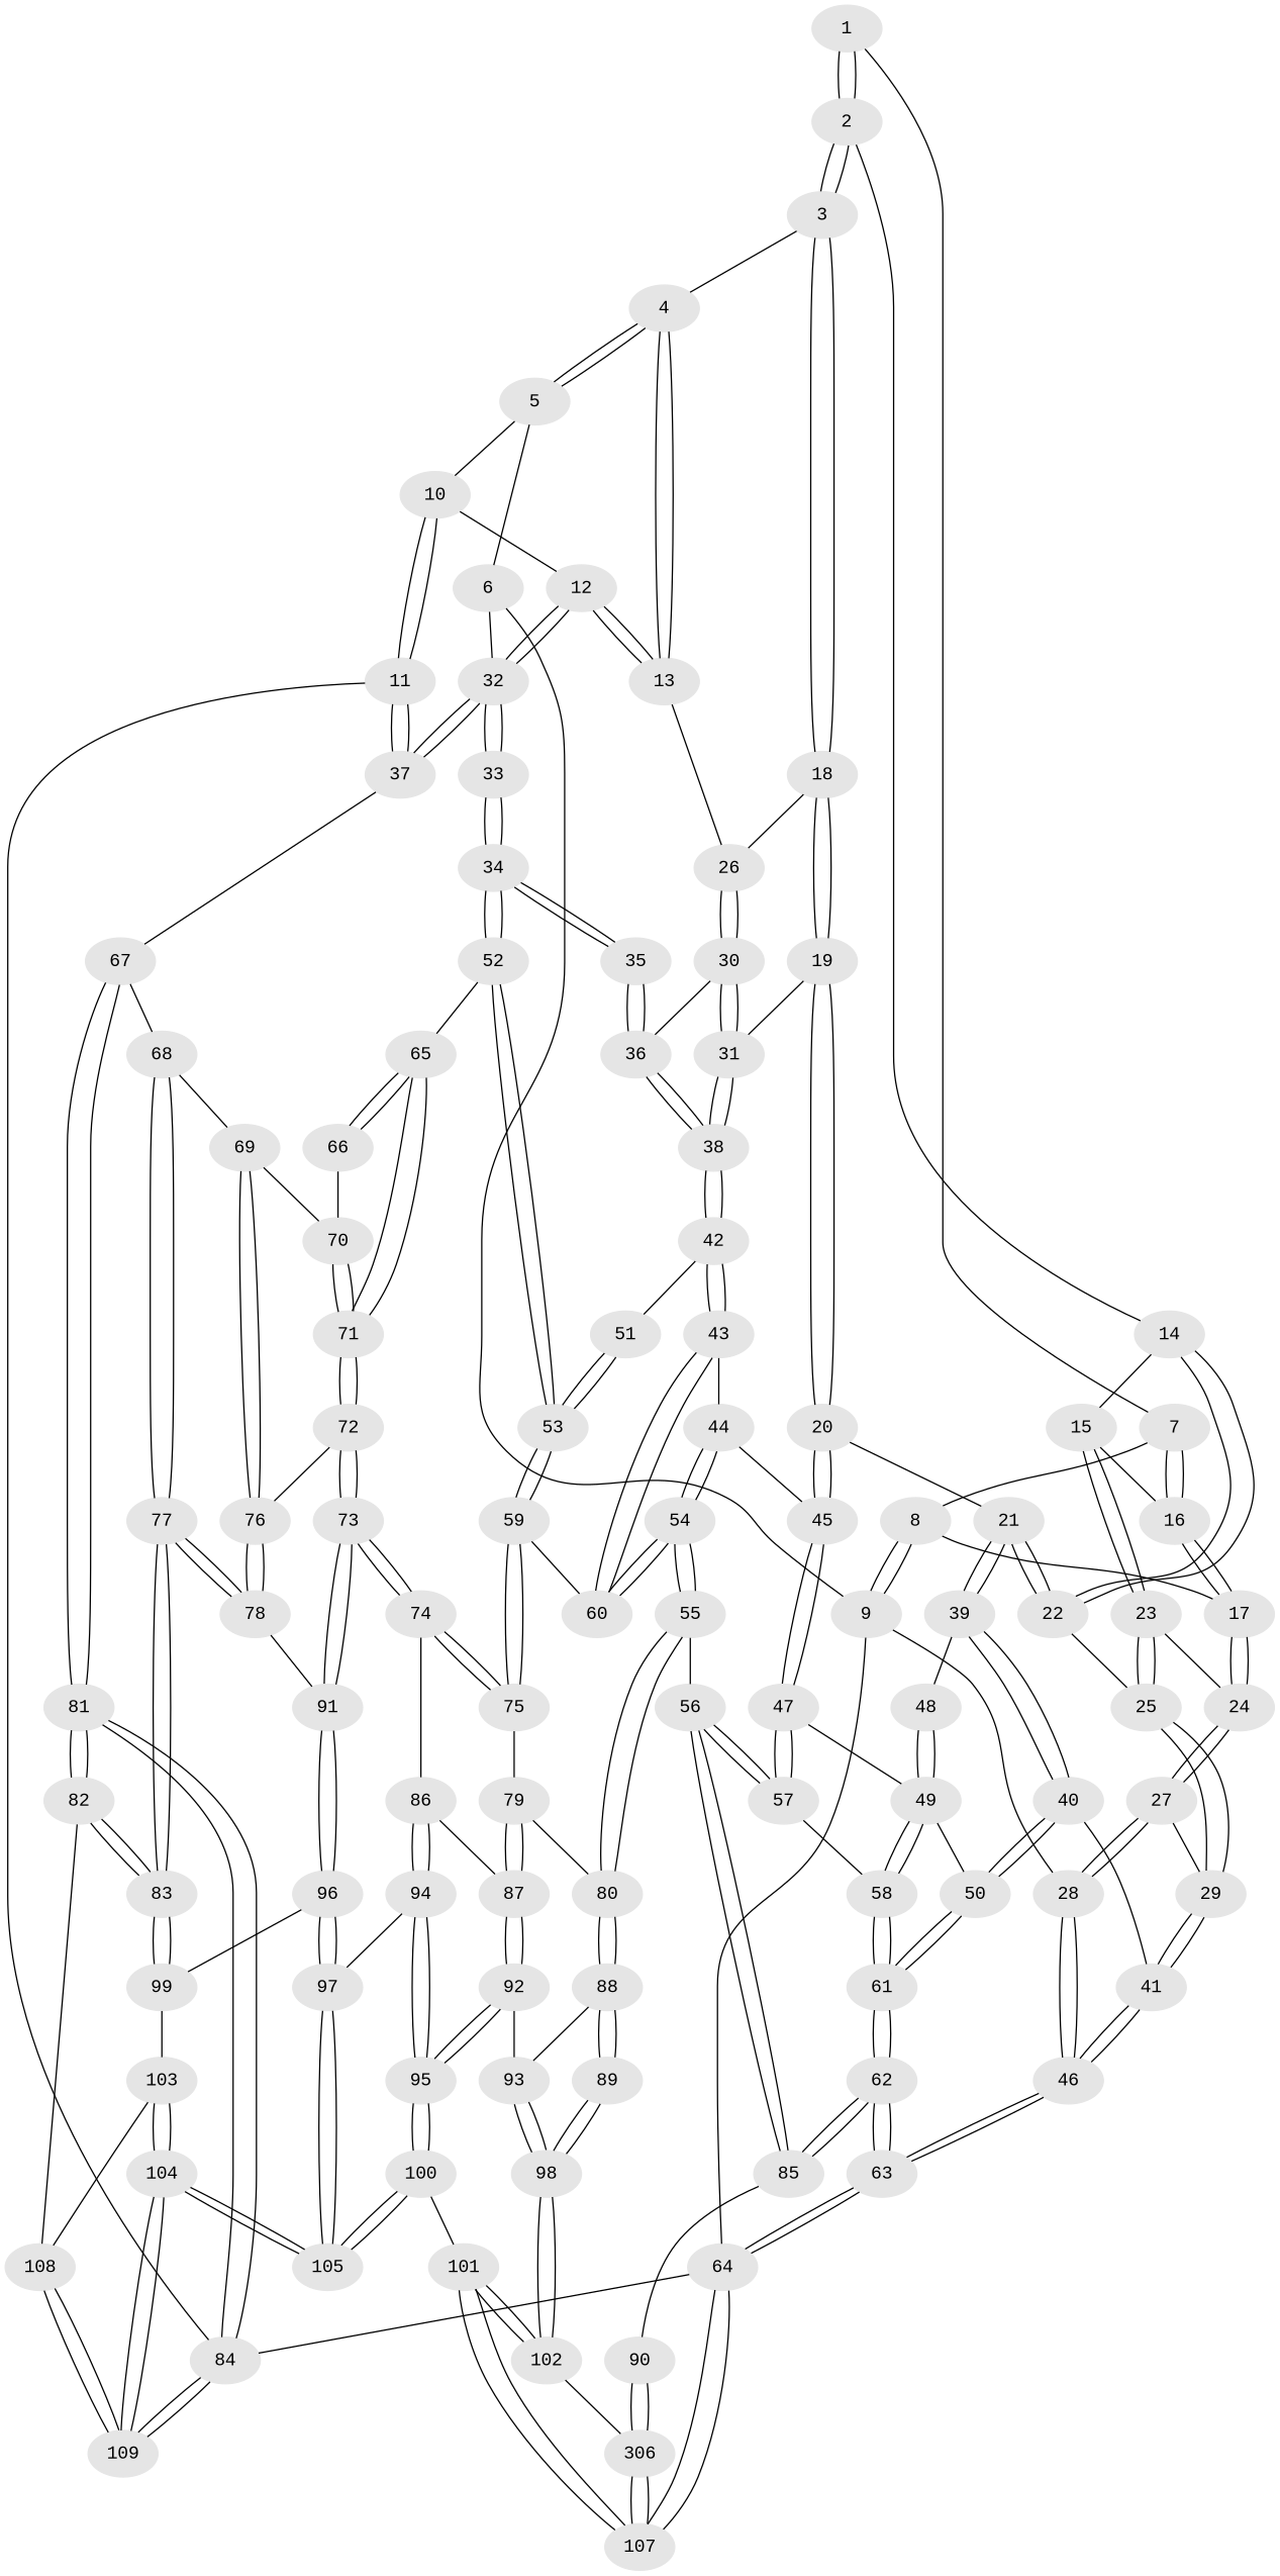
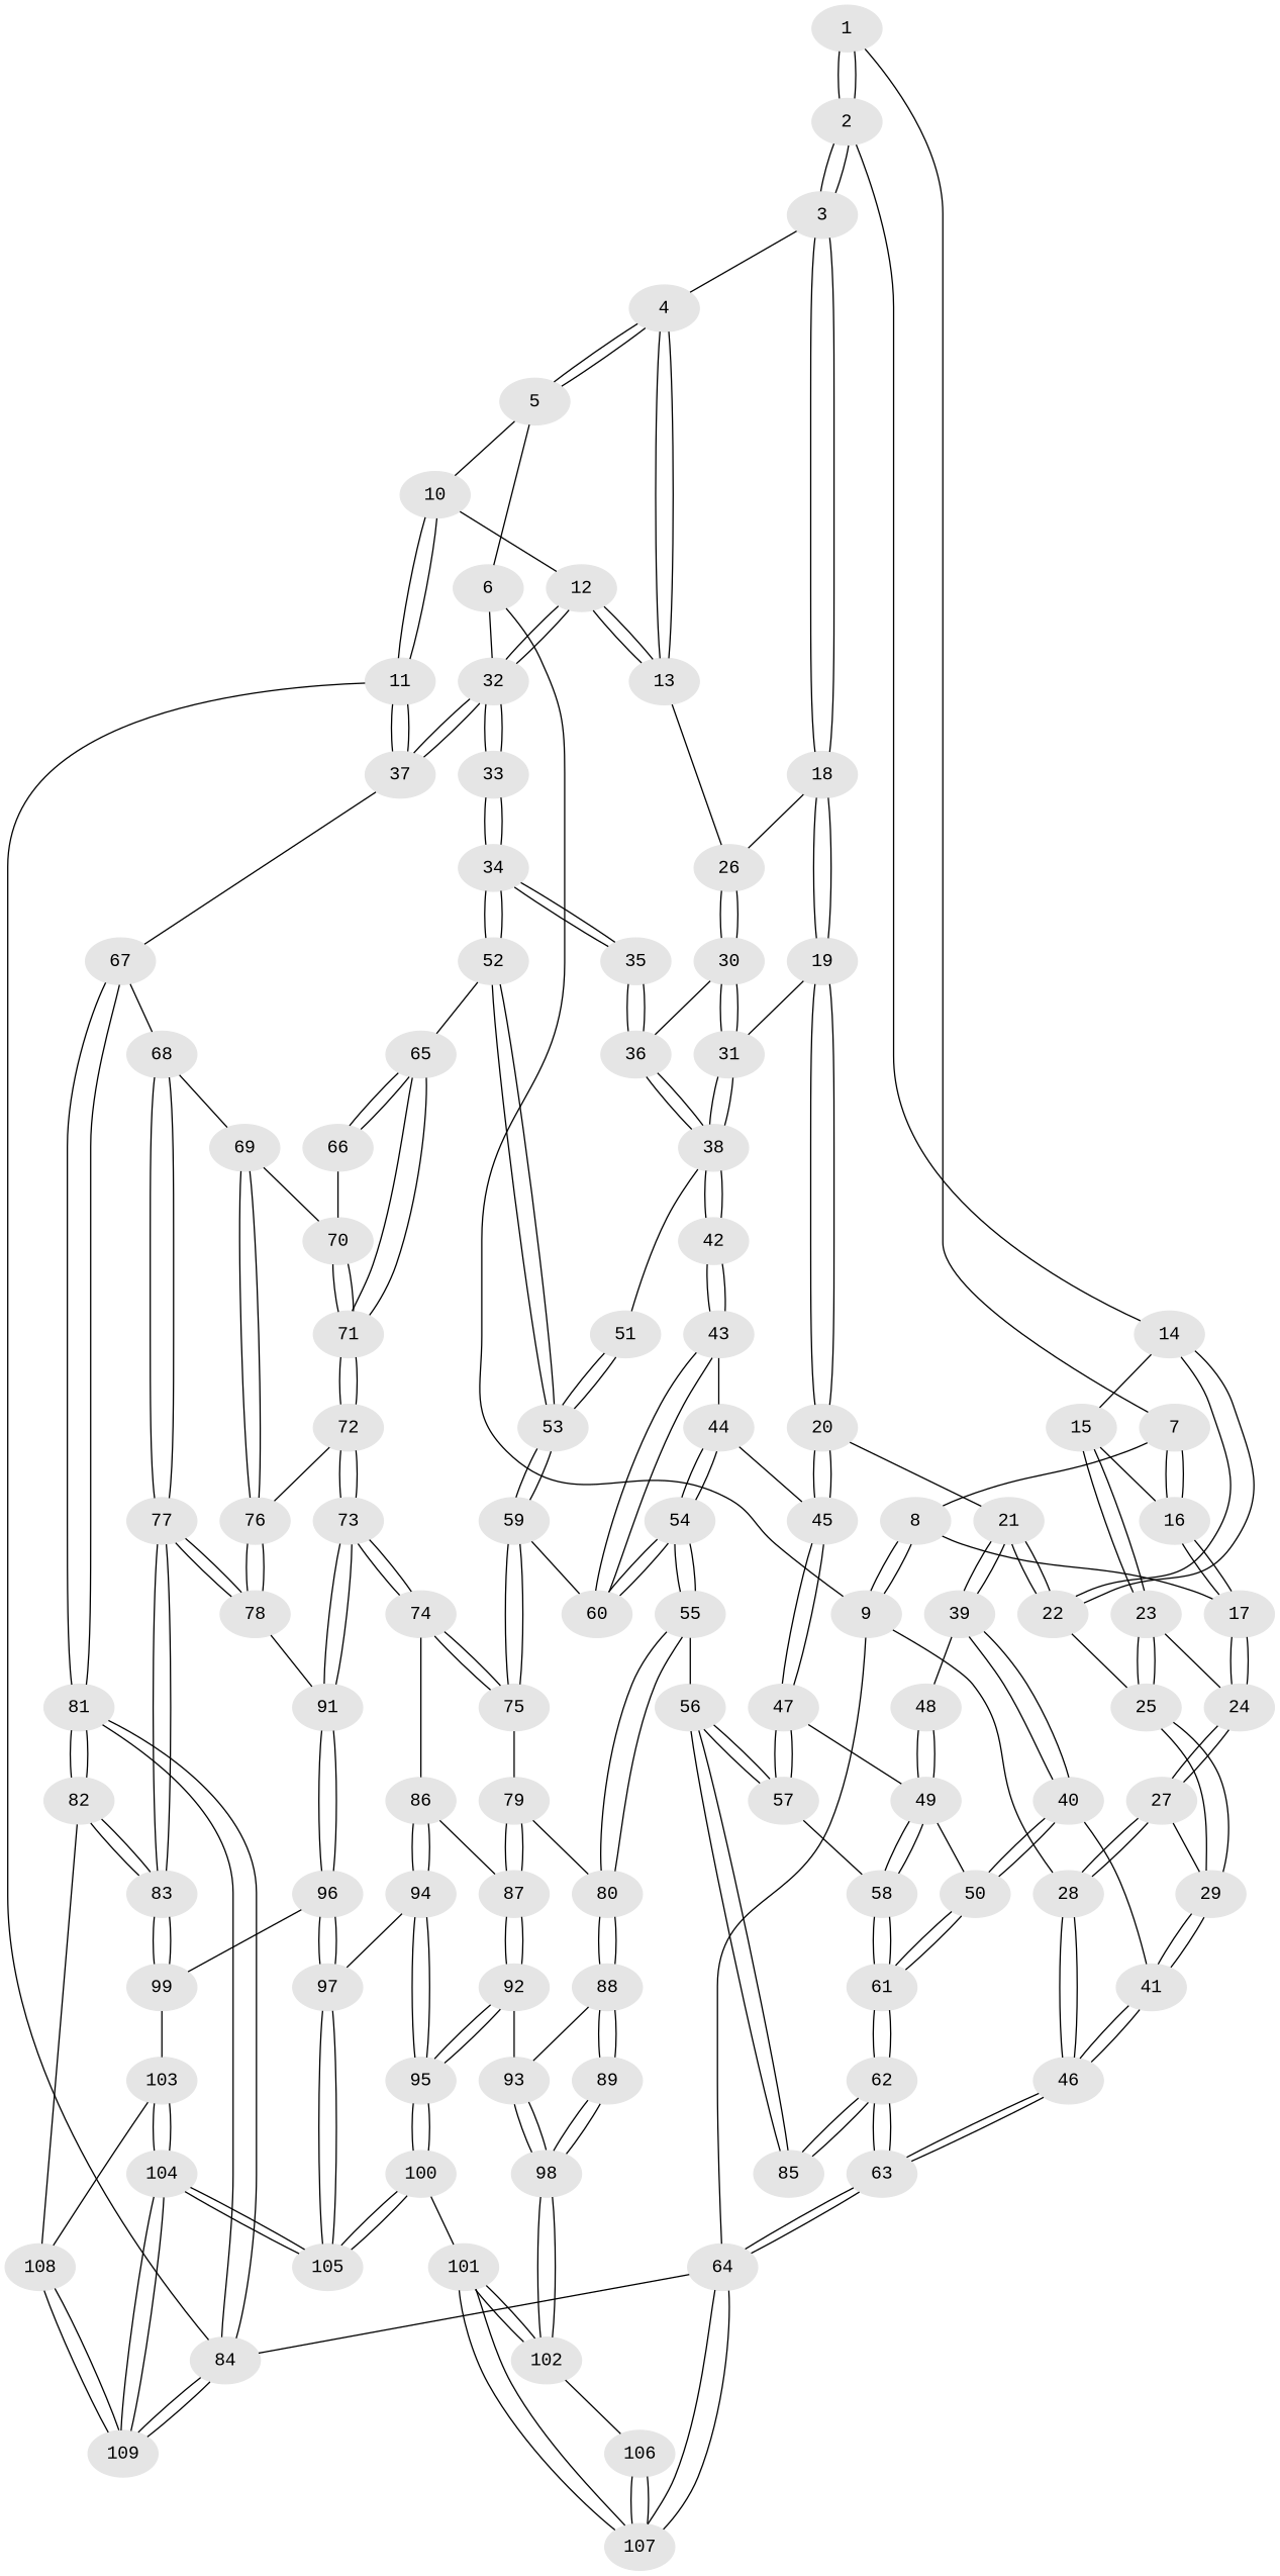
  graph {
    fontname="Liberation Mono"
    node [color=gray90 fontname="Liberation Mono" style=filled]
    edge [fontname="Liberation Mono"]
    1
    2
    7
    3
    14
    8
    16
    4
    18
    15
    22
    5
    13
    26
    19
    6
    10
    9
    32
    11
    12
    28
    64
    37
    84
    17
    24
    46
    107
    67
    109
    33
    30
    23
    25
    27
    20
    31
    21
    45
    38
    39
    47
    40
    48
    29
    41
    36
    63
    42
    34
    35
    52
    53
    65
    68
    81
    43
    51
    50
    49
    61
    44
    60
    54
    55
    57
    58
    62
    59
    66
    71
    75
    56
    80
    85
    88
-   90
    79
    70
    72
    69
    77
    82
    76
    78
    83
    73
    74
    91
    86
    96
    87
    94
    99
    92
    89
    93
    108
    103
-   106 [label=306]
+   106
    95
    97
    98
    102
    100
    105
    101
    104
    1 -- 2
    1 -- 2
    1 -- 7
    2 -- 3
    2 -- 3
    2 -- 14
    7 -- 8
    7 -- 16
    7 -- 16
    3 -- 4
    3 -- 18
    3 -- 18
    14 -- 15
    14 -- 22
    14 -- 22
    8 -- 9
    8 -- 9
    8 -- 17
    16 -- 17
    16 -- 17
    4 -- 5
    4 -- 5
    4 -- 13
    4 -- 13
    18 -- 26
    18 -- 19
    18 -- 19
    15 -- 16
    15 -- 23
    15 -- 23
    22 -- 25
    5 -- 6
    5 -- 10
    13 -- 26
    26 -- 30
    26 -- 30
    19 -- 20
    19 -- 20
    19 -- 31
    6 -- 9
    6 -- 32
    10 -- 11
    10 -- 11
    10 -- 12
    9 -- 28
    9 -- 64
    32 -- 37
    32 -- 37
    32 -- 33
    32 -- 33
    11 -- 37
    11 -- 37
    11 -- 84
    12 -- 13
    12 -- 13
    12 -- 32
    12 -- 32
    28 -- 46
    28 -- 46
    64 -- 84
    64 -- 107
    64 -- 107
    37 -- 67
    84 -- 109
    84 -- 109
    17 -- 24
    17 -- 24
    24 -- 27
    24 -- 27
    46 -- 63
    46 -- 63
    67 -- 68
    67 -- 81
    67 -- 81
    33 -- 34
    33 -- 34
    30 -- 31
    30 -- 31
    30 -- 36
    23 -- 24
    23 -- 25
    23 -- 25
    25 -- 29
    25 -- 29
    27 -- 28
    27 -- 28
    27 -- 29
    20 -- 21
    20 -- 45
    20 -- 45
    31 -- 38
    31 -- 38
    21 -- 22
    21 -- 22
    21 -- 39
    21 -- 39
    45 -- 47
    45 -- 47
    38 -- 42
    38 -- 42
    39 -- 40
    39 -- 40
    39 -- 48
    47 -- 49
    47 -- 57
    47 -- 57
    40 -- 41
    40 -- 50
    40 -- 50
    48 -- 49
    48 -- 49
    29 -- 41
    29 -- 41
    41 -- 46
    41 -- 46
    36 -- 38
    36 -- 38
    63 -- 64
    63 -- 64
    42 -- 43
    42 -- 43
-   42 -- 51
+   38 -- 51
    34 -- 35
    34 -- 35
    34 -- 52
    34 -- 52
    35 -- 36
    35 -- 36
    52 -- 53
    52 -- 53
    52 -- 65
    53 -- 59
    53 -- 59
    65 -- 66
    65 -- 66
    65 -- 71
    65 -- 71
    68 -- 69
    68 -- 77
    68 -- 77
    81 -- 84
    81 -- 84
    81 -- 82
    81 -- 82
    43 -- 44
    43 -- 60
    43 -- 60
    51 -- 53
    51 -- 53
    50 -- 61
    50 -- 61
    49 -- 50
    49 -- 58
    49 -- 58
    61 -- 62
    61 -- 62
    44 -- 45
    44 -- 54
    44 -- 54
    54 -- 60
    54 -- 60
    54 -- 55
    54 -- 55
    55 -- 56
    55 -- 80
    55 -- 80
    57 -- 58
    58 -- 61
    58 -- 61
    62 -- 63
    62 -- 63
    62 -- 85
    62 -- 85
    59 -- 60
    59 -- 75
    59 -- 75
    66 -- 70
    71 -- 72
    71 -- 72
    75 -- 79
    56 -- 57
    56 -- 57
    56 -- 85
    56 -- 85
    80 -- 88
    80 -- 88
-   85 -- 90
    88 -- 89
    88 -- 89
    88 -- 93
-   90 -- 106
-   90 -- 106
    79 -- 80
    79 -- 87
    79 -- 87
    70 -- 71
    70 -- 71
    72 -- 76
    72 -- 73
    72 -- 73
    69 -- 70
    69 -- 76
    69 -- 76
    77 -- 78
    77 -- 78
    77 -- 83
    77 -- 83
    82 -- 83
    82 -- 83
    82 -- 108
    76 -- 78
    76 -- 78
    78 -- 91
    83 -- 99
    83 -- 99
    73 -- 74
    73 -- 74
    73 -- 91
    73 -- 91
    74 -- 75
    74 -- 75
    74 -- 86
    91 -- 96
    91 -- 96
    86 -- 87
    86 -- 94
    86 -- 94
    96 -- 99
    96 -- 97
    96 -- 97
    87 -- 92
    87 -- 92
    94 -- 95
    94 -- 95
    94 -- 97
    99 -- 103
    92 -- 93
    92 -- 95
    92 -- 95
    89 -- 98
    89 -- 98
    93 -- 98
    93 -- 98
    108 -- 109
    108 -- 109
    103 -- 108
    103 -- 104
    103 -- 104
    106 -- 107
    106 -- 107
    95 -- 100
    95 -- 100
    97 -- 105
    97 -- 105
    98 -- 102
    98 -- 102
    102 -- 106
    100 -- 105
    100 -- 105
    100 -- 101
    101 -- 107
    101 -- 107
    101 -- 102
    101 -- 102
    104 -- 109
    104 -- 109
    104 -- 105
    104 -- 105
  }
